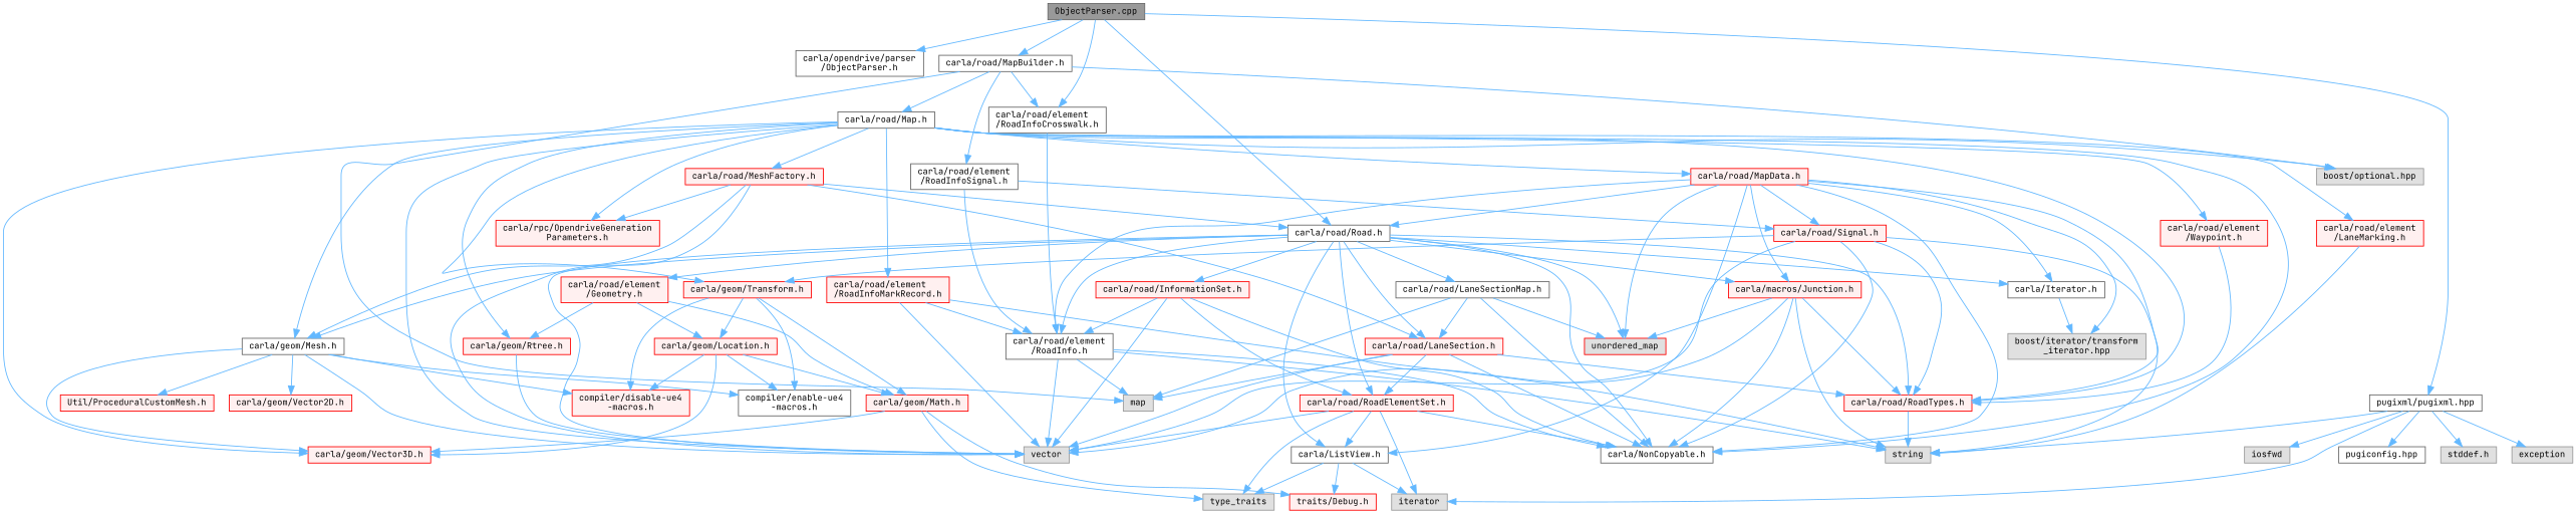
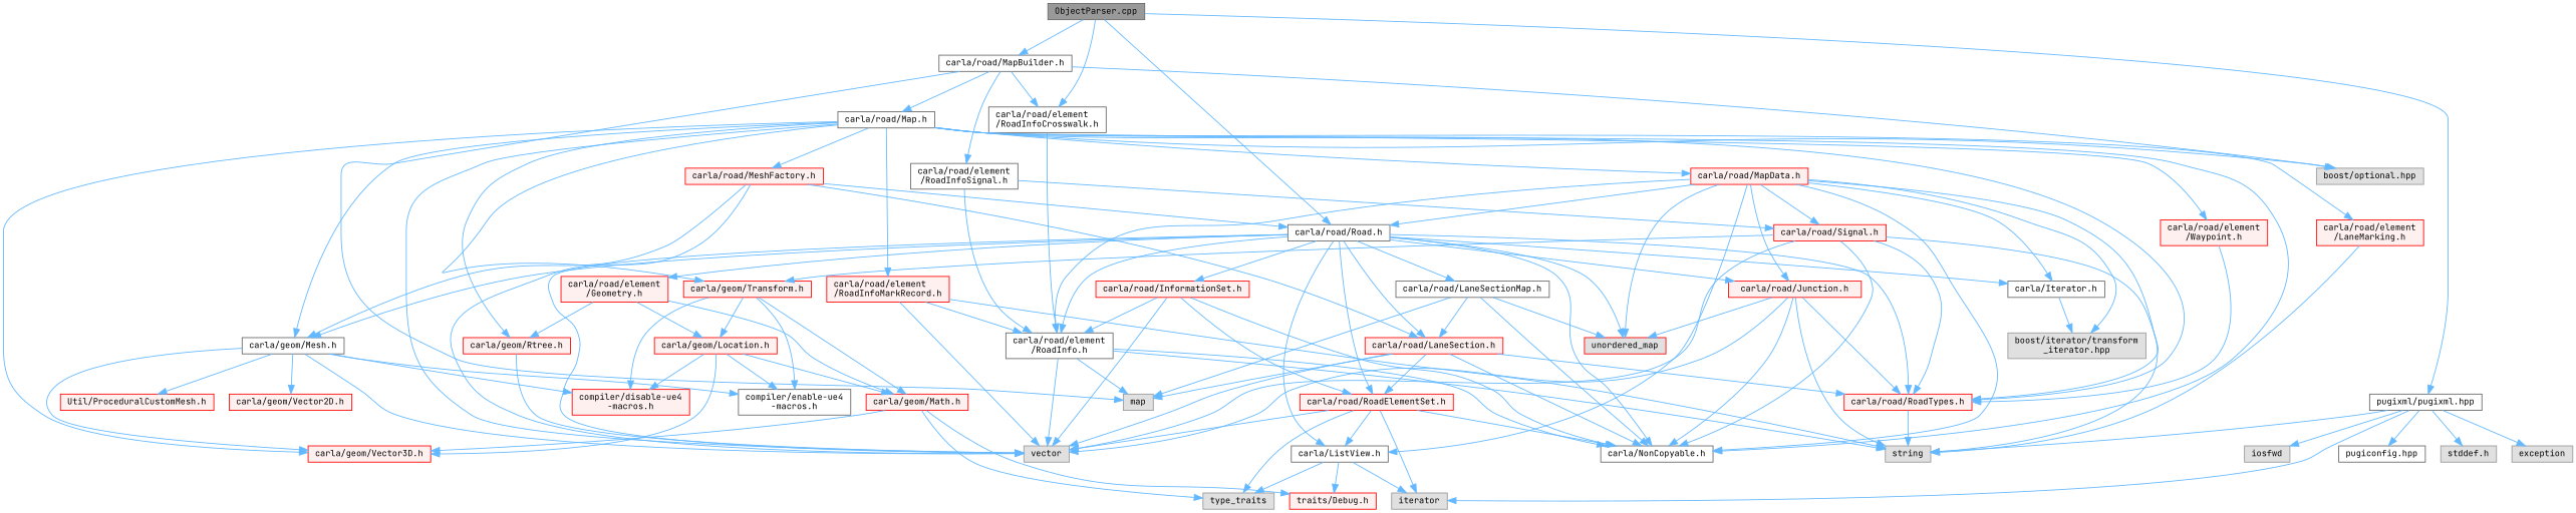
  digraph {
    fontname="JetBrains Mono"
    node [color=red fillcolor="#FFF0F0" fontname="JetBrains Mono" fontsize=10 shape=box style=filled]
    edge [color=steelblue1 fontname="JetBrains Mono" fontsize=10 labelfontname=Helvetica labelfontsize=10 style=solid]
    n1 [color=gray40 fillcolor=grey60 fontcolor=black height=0.2 label="ObjectParser.cpp" width=0.4]
-   n2 [color=grey40 fillcolor=white height=0.2 label="carla/opendrive/parser\l/ObjectParser.h" width=0.4]
    n3 [color=grey40 fillcolor=white height=0.2 label="carla/road/MapBuilder.h" width=0.4]
    n4 [color=grey40 fillcolor=white height=0.2 label="carla/road/Road.h" width=0.4]
    n5 [color=grey40 fillcolor=white height=0.2 label="carla/road/element\l/RoadInfoCrosswalk.h" width=0.4]
    n6 [color=grey40 fillcolor=white height=0.2 label="pugixml/pugixml.hpp" width=0.4]
    n7 [color=grey40 fillcolor=white height=0.2 label="carla/road/Map.h" width=0.4]
    n8 [color=grey60 fillcolor="#E0E0E0" height=0.2 label=map width=0.4]
    n9 [color=grey60 fillcolor="#E0E0E0" height=0.2 label="boost/optional.hpp" width=0.4]
    n10 [color=grey40 fillcolor=white height=0.2 label="carla/road/element\l/RoadInfoSignal.h" width=0.4]
    n11 [color=grey40 fillcolor=white height=0.2 label="carla/geom/Mesh.h" width=0.4]
    n12 [color=grey60 fillcolor="#E0E0E0" height=0.2 label=vector width=0.4]
    n13 [color=grey40 fillcolor=white height=0.2 label="carla/NonCopyable.h" width=0.4]
    n14 [height=0.2 label="carla/road/RoadTypes.h" width=0.4]
    n15 [color=grey40 fillcolor=white height=0.2 label="carla/road/element\l/RoadInfo.h" width=0.4]
    n16 [color=grey40 fillcolor=white height=0.2 label="carla/Iterator.h" width=0.4]
    n17 [color=grey40 fillcolor=white height=0.2 label="carla/ListView.h" width=0.4]
-   n18 [height=0.2 label="carla/macros/Junction.h" width=0.4]
+   n18 [height=0.2 label="carla/road/Junction.h" width=0.4]
    n19 [fillcolor="#E0E0E0" height=0.2 label=unordered_map width=0.4]
    n20 [height=0.2 label="carla/road/element\l/Geometry.h" width=0.4]
    n21 [height=0.2 label="carla/road/InformationSet.h" width=0.4]
    n22 [height=0.2 label="carla/road/RoadElementSet.h" width=0.4]
    n23 [height=0.2 label="carla/road/LaneSection.h" width=0.4]
    n24 [color=grey40 fillcolor=white height=0.2 label="carla/road/LaneSectionMap.h" width=0.4]
    n25 [color=grey60 fillcolor="#E0E0E0" height=0.2 label=string width=0.4]
    n26 [color=grey60 fillcolor="#E0E0E0" height=0.2 label=iterator width=0.4]
    n27 [color=grey40 fillcolor=white height=0.2 label="pugiconfig.hpp" width=0.4]
    n28 [color=grey60 fillcolor="#E0E0E0" height=0.2 label="stddef.h" width=0.4]
    n29 [color=grey60 fillcolor="#E0E0E0" height=0.2 label=exception width=0.4]
    n30 [color=grey60 fillcolor="#E0E0E0" height=0.2 label=iosfwd width=0.4]
    n31 [height=0.2 label="carla/geom/Vector3D.h" width=0.4]
    n32 [height=0.2 label="carla/geom/Rtree.h" width=0.4]
    n33 [height=0.2 label="carla/geom/Transform.h" width=0.4]
    n34 [height=0.2 label="carla/road/element\l/LaneMarking.h" width=0.4]
    n35 [height=0.2 label="carla/road/element\l/RoadInfoMarkRecord.h" width=0.4]
    n36 [height=0.2 label="carla/road/element\l/Waypoint.h" width=0.4]
    n37 [height=0.2 label="carla/road/MapData.h" width=0.4]
    n38 [height=0.2 label="carla/road/MeshFactory.h" width=0.4]
-   n39 [height=0.2 label="carla/rpc/OpendriveGeneration\lParameters.h" width=0.4]
    n40 [height=0.2 label="carla/road/Signal.h" width=0.4]
    n41 [height=0.2 label="carla/geom/Vector2D.h" width=0.4]
    n42 [color=grey40 fillcolor=white height=0.2 label="compiler/enable-ue4\l-macros.h" width=0.4]
    n43 [height=0.2 label="Util/ProceduralCustomMesh.h" width=0.4]
    n44 [height=0.2 label="compiler/disable-ue4\l-macros.h" width=0.4]
    n45 [height=0.2 label="carla/geom/Location.h" width=0.4]
    n46 [height=0.2 label="carla/geom/Math.h" width=0.4]
    n47 [color=grey60 fillcolor="#E0E0E0" height=0.2 label="boost/iterator/transform\l_iterator.hpp" width=0.4]
    n48 [height=0.2 label="traits/Debug.h" width=0.4]
    n49 [color=grey60 fillcolor="#E0E0E0" height=0.2 label=type_traits width=0.4]
-   n1 -> n2
    n1 -> n3
    n1 -> n4
    n1 -> n5
    n1 -> n6
    n3 -> n5
    n3 -> n7
    n3 -> n8
    n3 -> n9
    n3 -> n10
    n4 -> n11
    n4 -> n12
    n4 -> n13
    n4 -> n14
    n4 -> n15
    n4 -> n16
    n4 -> n17
    n4 -> n18
    n4 -> n19
    n4 -> n20
    n4 -> n21
    n4 -> n22
    n4 -> n23
    n4 -> n24
    n5 -> n15
    n6 -> n25
    n6 -> n26
    n6 -> n27
    n6 -> n28
    n6 -> n29
    n6 -> n30
    n7 -> n9
    n7 -> n11
    n7 -> n12
    n7 -> n13
    n7 -> n14
    n7 -> n31
    n7 -> n32
    n7 -> n33
    n7 -> n34
    n7 -> n35
    n7 -> n36
    n7 -> n37
    n7 -> n38
-   n7 -> n39
    n10 -> n15
    n10 -> n40
    n11 -> n12
    n11 -> n31
    n11 -> n41
    n11 -> n42
    n11 -> n43
    n11 -> n44
    n14 -> n25
    n15 -> n8
    n15 -> n12
    n15 -> n13
    n15 -> n25
    n16 -> n47
    n17 -> n26
    n17 -> n48
    n17 -> n49
    n18 -> n12
    n18 -> n13
    n18 -> n14
    n18 -> n19
    n18 -> n25
    n20 -> n32
    n20 -> n45
    n20 -> n46
    n21 -> n12
    n21 -> n13
    n21 -> n15
    n21 -> n22
    n22 -> n12
    n22 -> n13
    n22 -> n17
    n22 -> n26
    n22 -> n49
    n23 -> n8
    n23 -> n12
    n23 -> n13
    n23 -> n14
    n23 -> n22
    n24 -> n8
    n24 -> n13
    n24 -> n19
    n24 -> n23
    n32 -> n12
    n33 -> n42
    n33 -> n44
    n33 -> n45
    n33 -> n46
    n34 -> n25
    n35 -> n12
    n35 -> n15
    n35 -> n25
    n36 -> n14
    n37 -> n4
    n37 -> n13
    n37 -> n14
    n37 -> n15
    n37 -> n16
    n37 -> n17
    n37 -> n18
    n37 -> n19
    n37 -> n40
    n37 -> n47
    n38 -> n4
    n38 -> n11
    n38 -> n12
    n38 -> n23
-   n38 -> n39
    n40 -> n12
    n40 -> n13
    n40 -> n14
    n40 -> n25
    n40 -> n33
    n45 -> n31
    n45 -> n42
    n45 -> n44
    n45 -> n46
    n46 -> n31
    n46 -> n48
    n46 -> n49
  }
